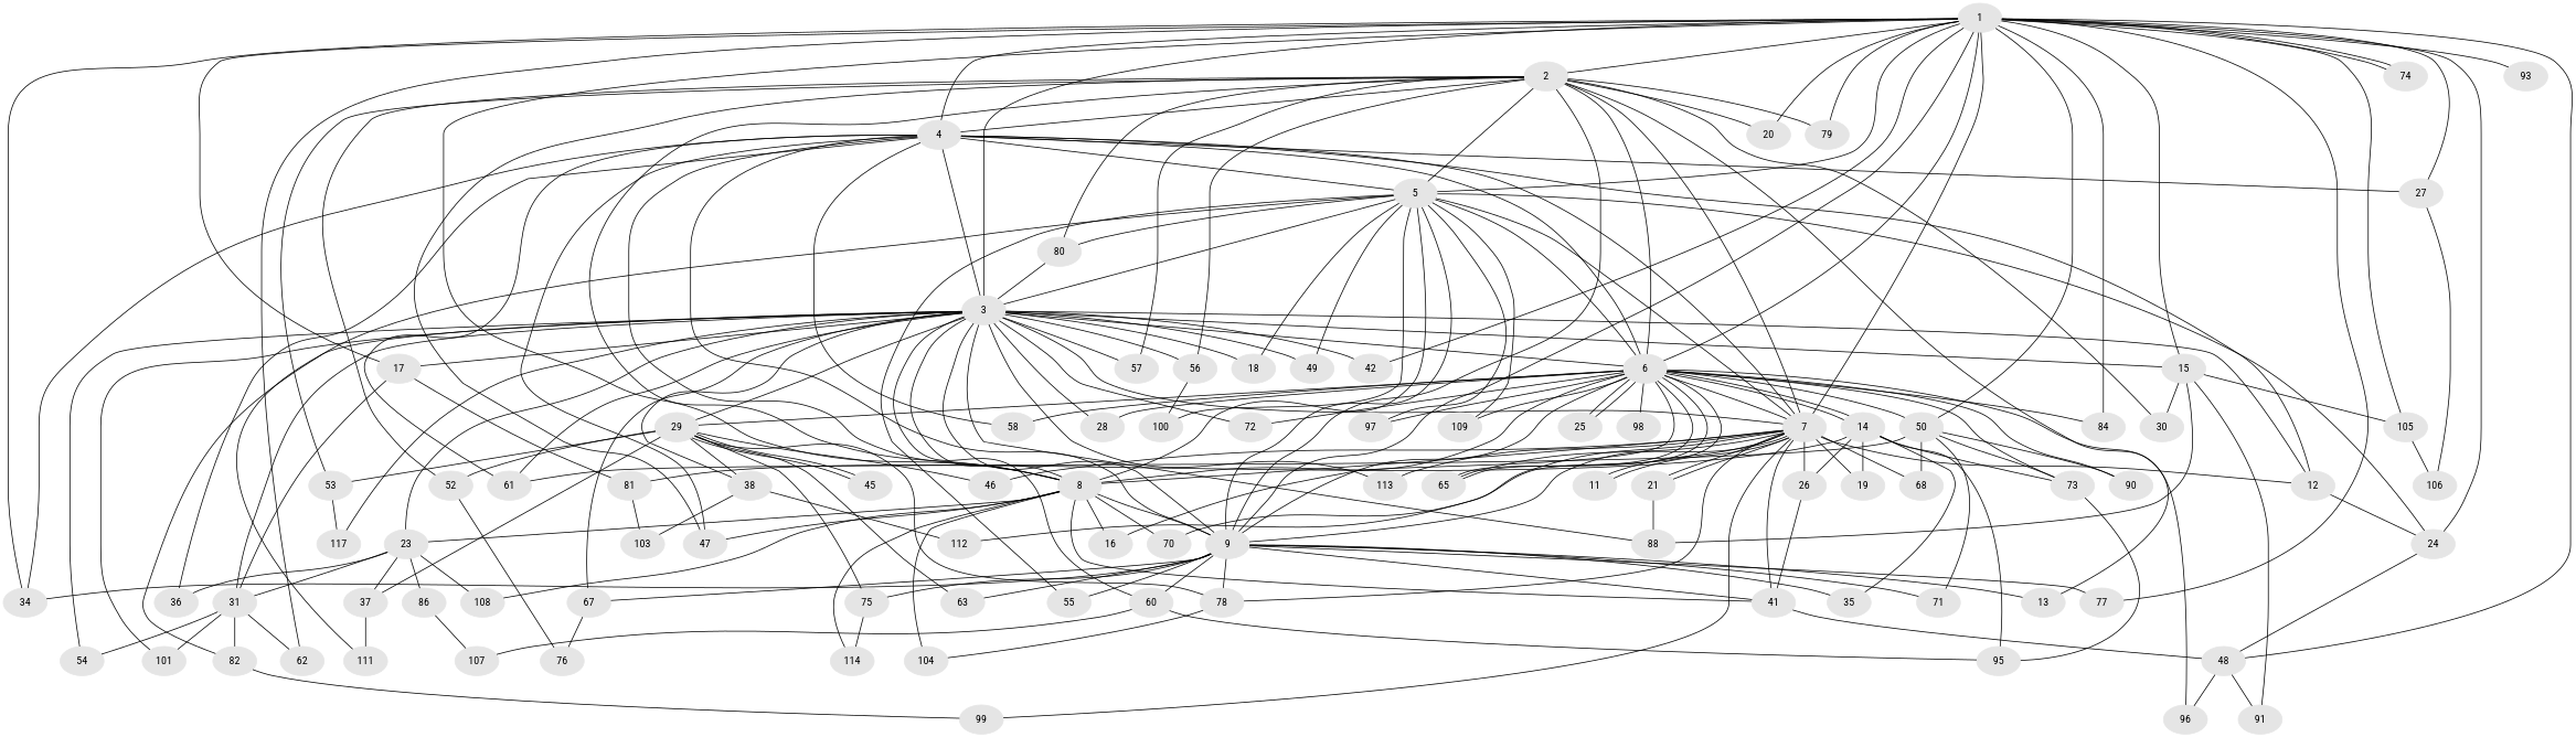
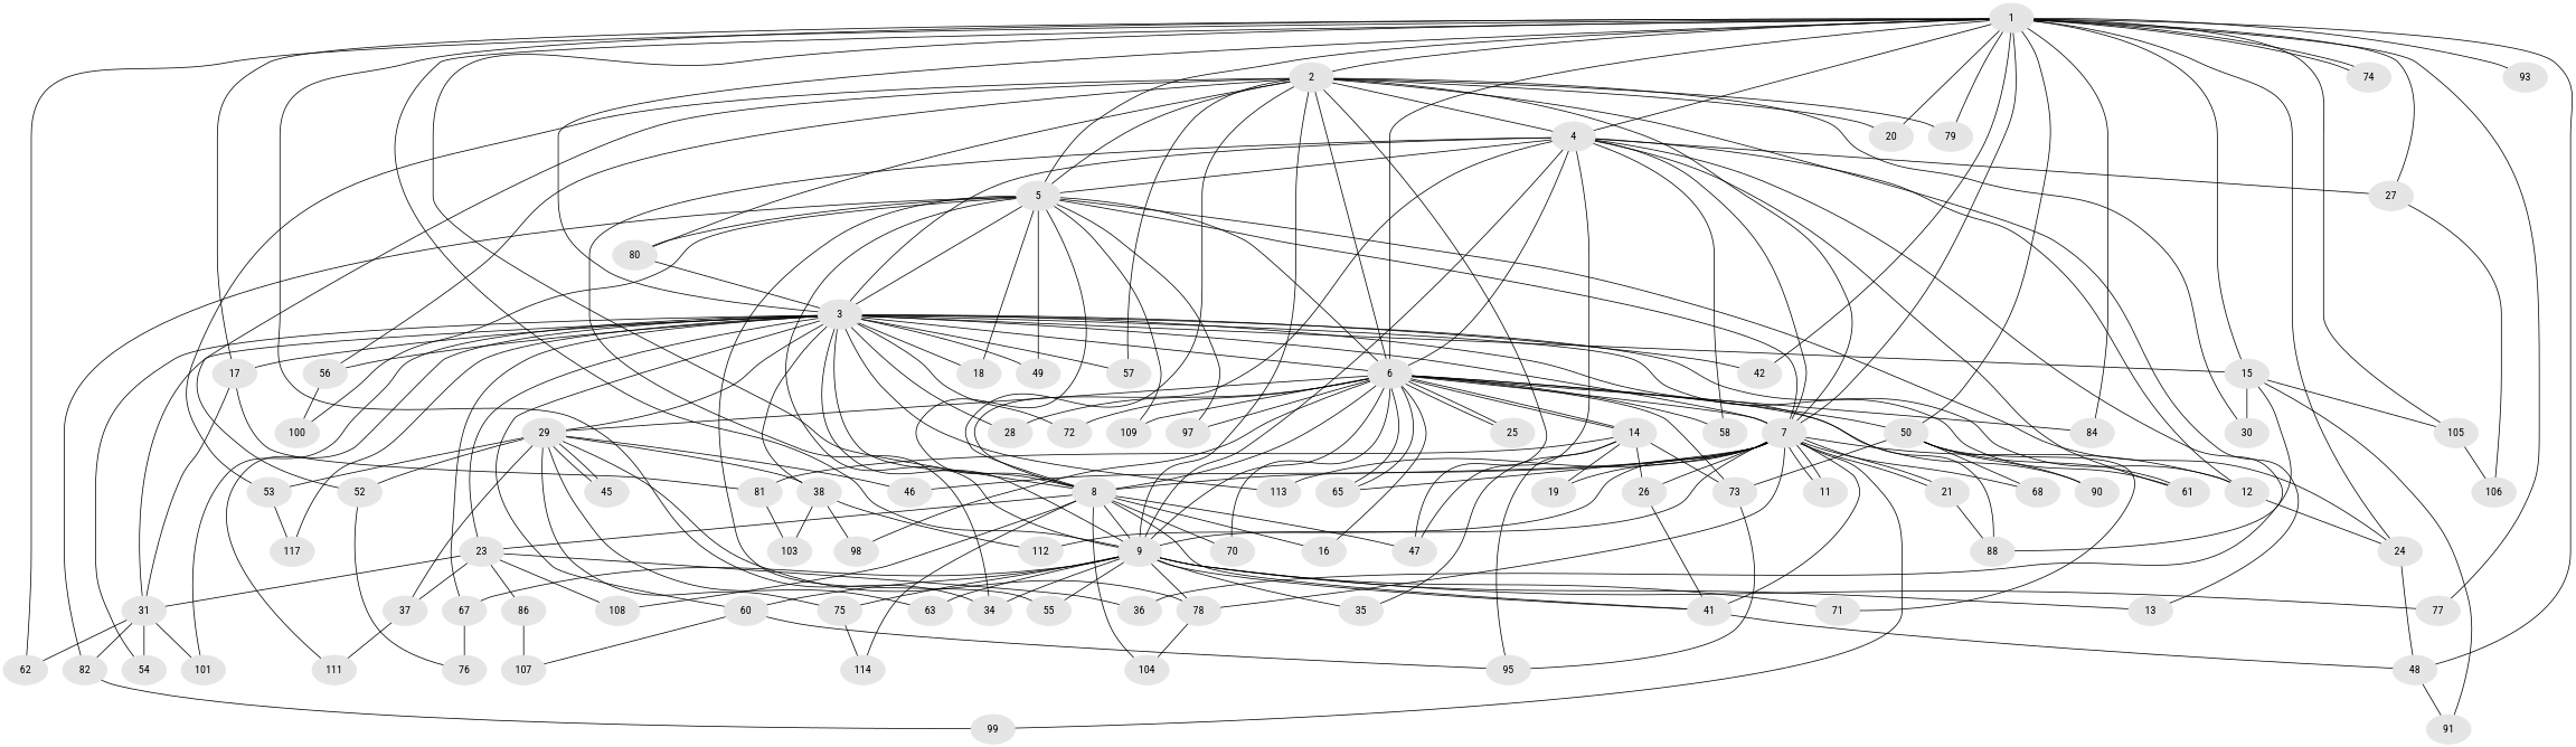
  graph {
    fontname="Roboto Condensed"
    node [color=gray90 fontname="Roboto Condensed" style=filled]
    edge [fontname="Roboto Condensed"]
    1 [super="+44"]
    2 [super="+40"]
    3 [super="+10"]
    4 [super="+32"]
    5 [super="+87"]
    6 [super="+116"]
    7 [super="+22"]
    8 [super="+66"]
    9 [super="+69"]
    15 [super="+110"]
    17
    20
    24 [super="+33"]
    27 [super="+89"]
    34 [super="+39"]
    42
    48 [super="+59"]
    50 [super="+84"]
    62
    n20 [label=84]
    74
    77
    79
    93
    105
    13
    30
    47
    52
    53
    56
    57
    80
    12
    18
    23 [super="+85"]
    28
    29 [super="+115"]
    31 [super="+46"]
    38
    49
    54
    60
    61
    67
    72
    88
    101
    111
    113
    117
    36
    58
    55
    82
    97
    100
    109
    14 [super="+102"]
    16
    25
    65 [super="+92"]
    70
    73 [super="+94"]
    90
-   96
    98
    11
    19
    21
    26 [super="+83"]
    41 [super="+51"]
    n73 [label=46]
    68
    78
    99
    112
    104
    108
    114
    35
    63
    71
    75
    91
    81
    106
    86
    107
    76
    37
    45
    103
    95
    1 -- 2
    1 -- 3 [weight=2]
    1 -- 4
    1 -- 5
    1 -- 6
    1 -- 7 [weight=2]
    1 -- 8
    1 -- 9
    1 -- 15
    1 -- 17
    1 -- 20
    1 -- 24
    1 -- 27
    1 -- 34
    1 -- 42
    1 -- 48
    1 -- 50
    1 -- 62
    1 -- n20
    1 -- 74
    1 -- 74
    1 -- 77
    1 -- 79
    1 -- 93 [weight=2]
    1 -- 105
    2 -- 4
    2 -- 5
    2 -- 6
    2 -- 7
    2 -- 8
    2 -- 9 [weight=2]
    2 -- 20
    2 -- 79
    2 -- 13
    2 -- 30
    2 -- 47
    2 -- 52
    2 -- 53
    2 -- 56
    2 -- 57
    2 -- 80
    3 -- 4 [weight=2]
    3 -- 5 [weight=2]
    3 -- 6 [weight=3]
    3 -- 7 [weight=2]
    3 -- 8 [weight=2]
    3 -- 9 [weight=2]
    3 -- 15
    3 -- 17
    3 -- 42
    3 -- 56
    3 -- 57
    3 -- 12
    3 -- 18
    3 -- 23 [weight=2]
    3 -- 28
    3 -- 29
    3 -- 31
    3 -- 38
    3 -- 49
    3 -- 54
    3 -- 60
    3 -- 61
    3 -- 67
    3 -- 72
    3 -- 88
    3 -- 101
    3 -- 111
    3 -- 113
    3 -- 117
    4 -- 5
    4 -- 6
    4 -- 7
    4 -- 8
    4 -- 9 [weight=2]
    4 -- 27 [weight=2]
    4 -- 34
    4 -- 47
    4 -- 12
    4 -- 61
    4 -- 36
    4 -- 58
    5 -- 6 [weight=2]
    5 -- 7
    5 -- 8
    5 -- 9
    5 -- 24
    5 -- 80
    5 -- 18
    5 -- 49
    5 -- 55
    5 -- 82
    5 -- 97
    5 -- 100
    5 -- 109
    6 -- 7
    6 -- 8
    6 -- 9
    6 -- 50
    6 -- n20
    6 -- 28
    6 -- 29
    6 -- 72
    6 -- 58
    6 -- 97
    6 -- 109
    6 -- 14
    6 -- 14
    6 -- 16
    6 -- 25
    6 -- 25
    6 -- 65
    6 -- 65
    6 -- 70
    6 -- 73
    6 -- 90
-   6 -- 96
    6 -- 98
    7 -- 8
    7 -- 9
    7 -- 12
    7 -- 113
    7 -- 65
    7 -- 11
    7 -- 11
    7 -- 19
    7 -- 21
    7 -- 21
    7 -- 26
    7 -- 41
    7 -- n73
    7 -- 68
    7 -- 78
    7 -- 99
    7 -- 112
    8 -- 9
    8 -- 47
    8 -- 23
    8 -- 16
    8 -- 70
    8 -- 41
    8 -- 104
    8 -- 108
    8 -- 114
    9 -- 34
    9 -- 77
    9 -- 13
    9 -- 60
    9 -- 67
    9 -- 55
    9 -- 41
    9 -- 78
    9 -- 35
    9 -- 63
    9 -- 71
    9 -- 75
    15 -- 105
    15 -- 30
    15 -- 88
    15 -- 91
    17 -- 31
    17 -- 81
    24 -- 48
    27 -- 106
-   48 -- 96
    48 -- 91
    50 -- 61
    50 -- 73
    50 -- 90
    50 -- 68
    50 -- 71
    105 -- 106
    52 -- 76
    53 -- 117
    56 -- 100
    80 -- 3 [weight=3]
    12 -- 24
    23 -- 31
    23 -- 36
    23 -- 108
    23 -- 86
    23 -- 37
    29 -- 52
    29 -- 53
    29 -- 38
    29 -- n73
    29 -- 78
    29 -- 63
    29 -- 75
    29 -- 37
    29 -- 45
    29 -- 45
    31 -- 62
    31 -- 54
    31 -- 101
    31 -- 82
+   38 -- 98
    38 -- 112
    38 -- 103
    60 -- 107
    60 -- 95
    67 -- 76
    82 -- 99
    14 -- 73
    14 -- 19
    14 -- 26
    14 -- 35
    14 -- 81
    14 -- 95
    73 -- 95
    21 -- 88
    26 -- 41
    41 -- 48
    78 -- 104
    75 -- 114
    81 -- 103
    86 -- 107
    37 -- 111
  }
